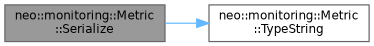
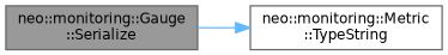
  digraph {
    rankdir=LR
    node [fontname=Helvetica fontsize=10 shape=box style=filled]
-   n1 [color=gray40 fillcolor=grey60 fontcolor=black height=0.2 label="neo::monitoring::Metric\l::Serialize" width=0.4]
+   n1 [color=gray40 fillcolor=grey60 fontcolor=black height=0.2 label="neo::monitoring::Gauge\l::Serialize" width=0.4]
    n2 [color=grey40 fillcolor=white height=0.2 label="neo::monitoring::Metric\l::TypeString" width=0.4]
    n1 -> n2 [color=steelblue1 fontname=Helvetica fontsize=10 labelfontname=Helvetica labelfontsize=10 style=solid]
  }
